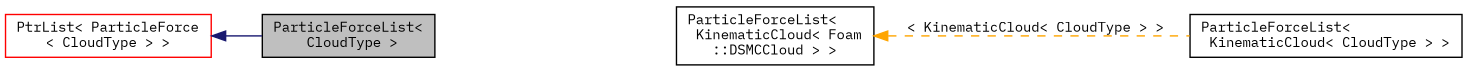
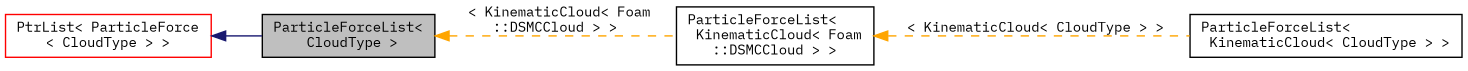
  digraph {
    fontname="IBM Plex Mono"
    rankdir=LR
    node [color=black fontname="IBM Plex Mono" fontsize=10 shape=record]
    edge [color=orange dir=back fontname="IBM Plex Mono" fontsize=10 labelfontname=Helvetica labelfontsize=10 style=dashed]
    n1 [fillcolor=grey75 fontcolor=black height=0.2 label="ParticleForceList\<\l CloudType \>" style=filled width=0.4]
    n2 [height=0.2 label="ParticleForceList\<\l KinematicCloud\< Foam\l::DSMCCloud \> \>" width=0.4]
    n3 [height=0.2 label="ParticleForceList\<\l KinematicCloud\< CloudType \> \>" width=0.4]
    n4 [color=red height=0.2 label="PtrList\< ParticleForce\l\< CloudType \> \>" width=0.4]
+   n1 -> n2 [label=" \< KinematicCloud\< Foam\l::DSMCCloud \> \>"]
    n2 -> n3 [label=" \< KinematicCloud\< CloudType \> \>"]
    n4 -> n1 [color=midnightblue style=solid]
  }
